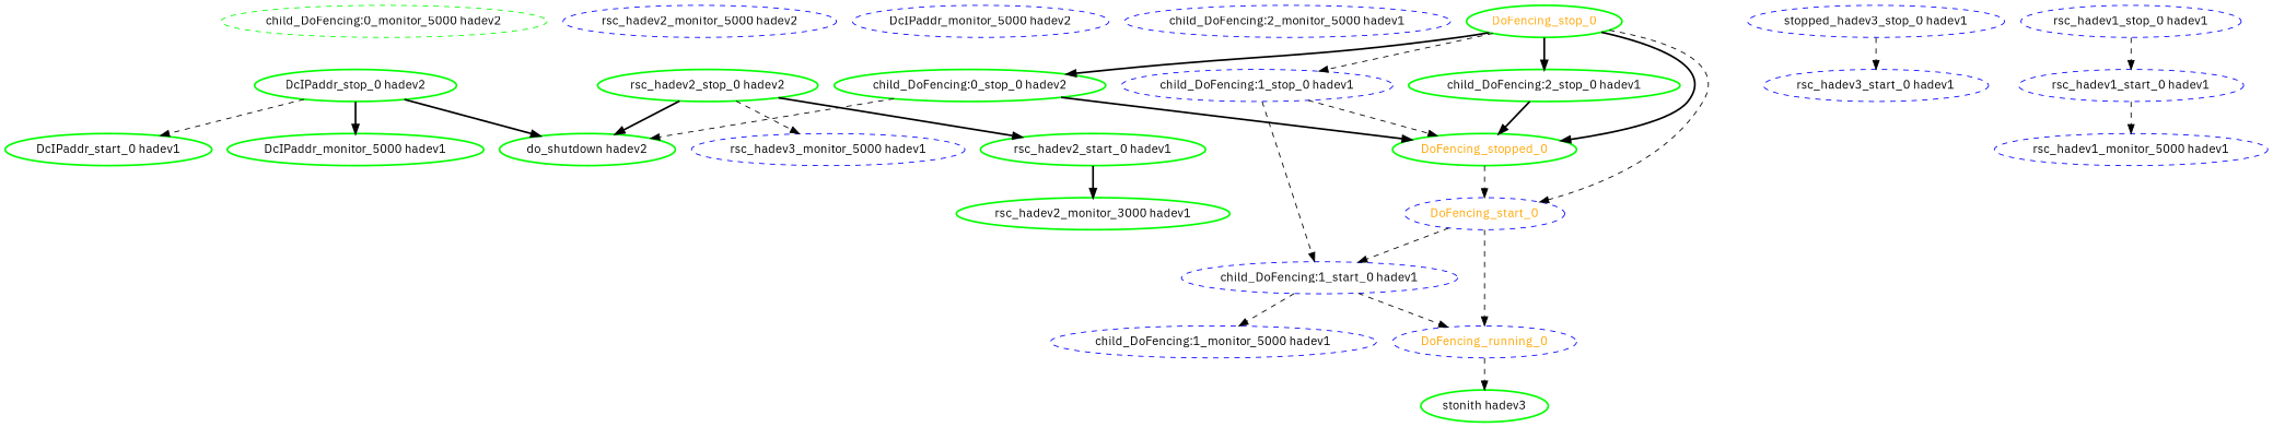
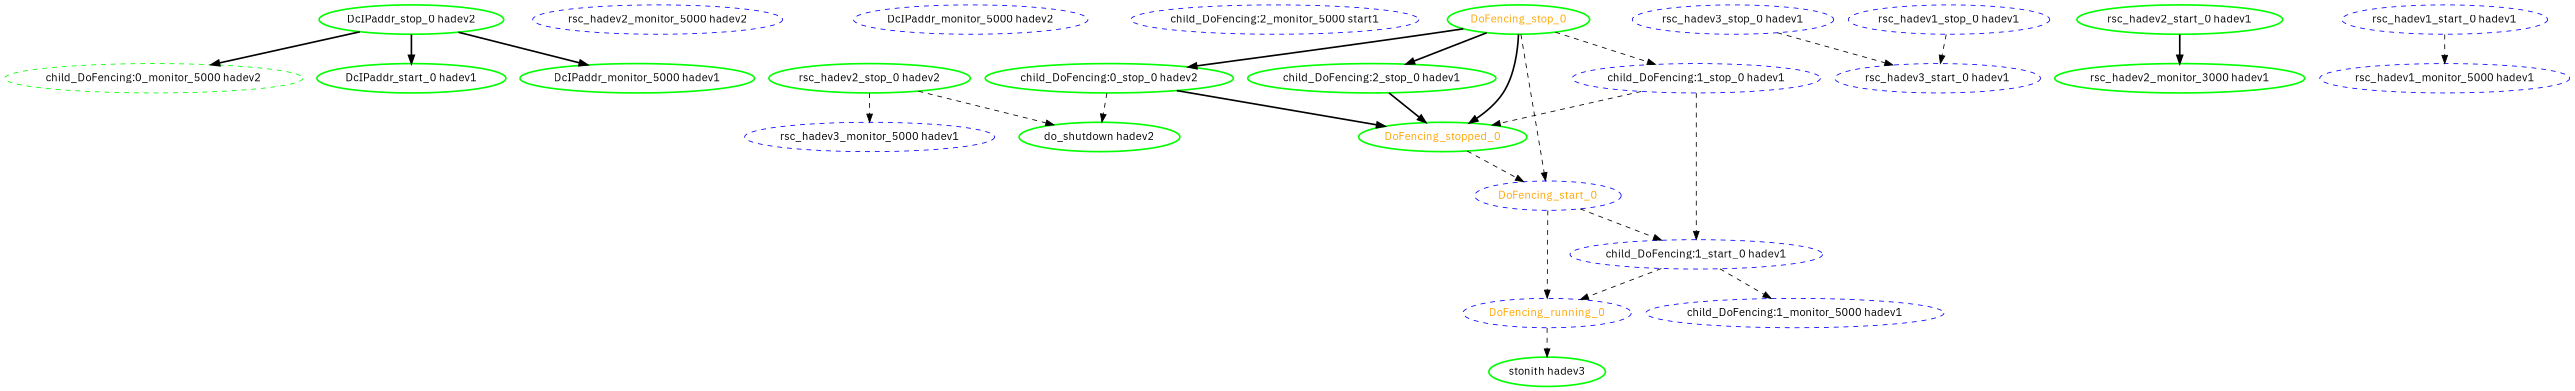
  digraph {
    fontname="IBM Plex Sans"
    node [color=blue fontcolor=black fontname="IBM Plex Sans" style=dashed]
    edge [fontname="IBM Plex Sans" style=dashed]
    "child_DoFencing:0_monitor_5000 hadev2" [color=green]
    "rsc_hadev2_monitor_5000 hadev2"
    "DcIPaddr_monitor_5000 hadev2"
-   "child_DoFencing:2_monitor_5000 hadev1"
+   "child_DoFencing:2_monitor_5000 hadev1" [label="child_DoFencing:2_monitor_5000 start1"]
    "DcIPaddr_stop_0 hadev2" [color=green style=bold]
    "DcIPaddr_start_0 hadev1" [color=green style=bold]
    "do_shutdown hadev2" [color=green style=bold]
    "DcIPaddr_monitor_5000 hadev1" [color=green style=bold]
-   "rsc_hadev3_stop_0 hadev1" [label="stopped_hadev3_stop_0 hadev1"]
+   "rsc_hadev3_stop_0 hadev1"
    "rsc_hadev3_start_0 hadev1"
    "rsc_hadev2_stop_0 hadev2" [color=green style=bold]
    "rsc_hadev3_monitor_5000 hadev1"
    "rsc_hadev2_start_0 hadev1" [color=green style=bold]
    n14 [color=green label="rsc_hadev2_monitor_3000 hadev1" style=bold]
    "rsc_hadev1_stop_0 hadev1"
    "rsc_hadev1_start_0 hadev1"
    "rsc_hadev1_monitor_5000 hadev1"
    "child_DoFencing:0_stop_0 hadev2" [color=green style=bold]
    DoFencing_stopped_0 [color=green fontcolor=orange style=bold]
    DoFencing_start_0 [fontcolor=orange]
    "child_DoFencing:1_stop_0 hadev1"
    "child_DoFencing:1_start_0 hadev1"
    "child_DoFencing:1_monitor_5000 hadev1"
    DoFencing_running_0 [fontcolor=orange]
    "stonith hadev3" [color=green style=bold]
    "child_DoFencing:2_stop_0 hadev1" [color=green style=bold]
    DoFencing_stop_0 [color=green fontcolor=orange style=bold]
-   "DcIPaddr_stop_0 hadev2" -> "DcIPaddr_start_0 hadev1"
-   "DcIPaddr_stop_0 hadev2" -> "do_shutdown hadev2" [style=bold]
+   "DcIPaddr_stop_0 hadev2" -> "DcIPaddr_start_0 hadev1" [style=bold]
+   "DcIPaddr_stop_0 hadev2" -> "child_DoFencing:0_monitor_5000 hadev2" [style=bold]
    "DcIPaddr_stop_0 hadev2" -> "DcIPaddr_monitor_5000 hadev1" [style=bold]
    "rsc_hadev3_stop_0 hadev1" -> "rsc_hadev3_start_0 hadev1"
-   "rsc_hadev2_stop_0 hadev2" -> "do_shutdown hadev2" [style=bold]
+   "rsc_hadev2_stop_0 hadev2" -> "do_shutdown hadev2"
    "rsc_hadev2_stop_0 hadev2" -> "rsc_hadev3_monitor_5000 hadev1"
-   "rsc_hadev2_stop_0 hadev2" -> "rsc_hadev2_start_0 hadev1" [style=bold]
    "rsc_hadev2_start_0 hadev1" -> n14 [style=bold]
-   "rsc_hadev1_stop_0 hadev1" -> "rsc_hadev1_start_0 hadev1"
+   "rsc_hadev1_stop_0 hadev1" -> "rsc_hadev3_start_0 hadev1"
    "rsc_hadev1_start_0 hadev1" -> "rsc_hadev1_monitor_5000 hadev1"
    "child_DoFencing:0_stop_0 hadev2" -> "do_shutdown hadev2"
    "child_DoFencing:0_stop_0 hadev2" -> DoFencing_stopped_0 [style=bold]
    DoFencing_stopped_0 -> DoFencing_start_0
    DoFencing_start_0 -> "child_DoFencing:1_start_0 hadev1"
    DoFencing_start_0 -> DoFencing_running_0
    "child_DoFencing:1_stop_0 hadev1" -> DoFencing_stopped_0
    "child_DoFencing:1_stop_0 hadev1" -> "child_DoFencing:1_start_0 hadev1"
    "child_DoFencing:1_start_0 hadev1" -> "child_DoFencing:1_monitor_5000 hadev1"
    "child_DoFencing:1_start_0 hadev1" -> DoFencing_running_0
    DoFencing_running_0 -> "stonith hadev3"
    "child_DoFencing:2_stop_0 hadev1" -> DoFencing_stopped_0 [style=bold]
    DoFencing_stop_0 -> "child_DoFencing:0_stop_0 hadev2" [style=bold]
    DoFencing_stop_0 -> DoFencing_stopped_0 [style=bold]
    DoFencing_stop_0 -> DoFencing_start_0
    DoFencing_stop_0 -> "child_DoFencing:1_stop_0 hadev1"
    DoFencing_stop_0 -> "child_DoFencing:2_stop_0 hadev1" [style=bold]
  }
